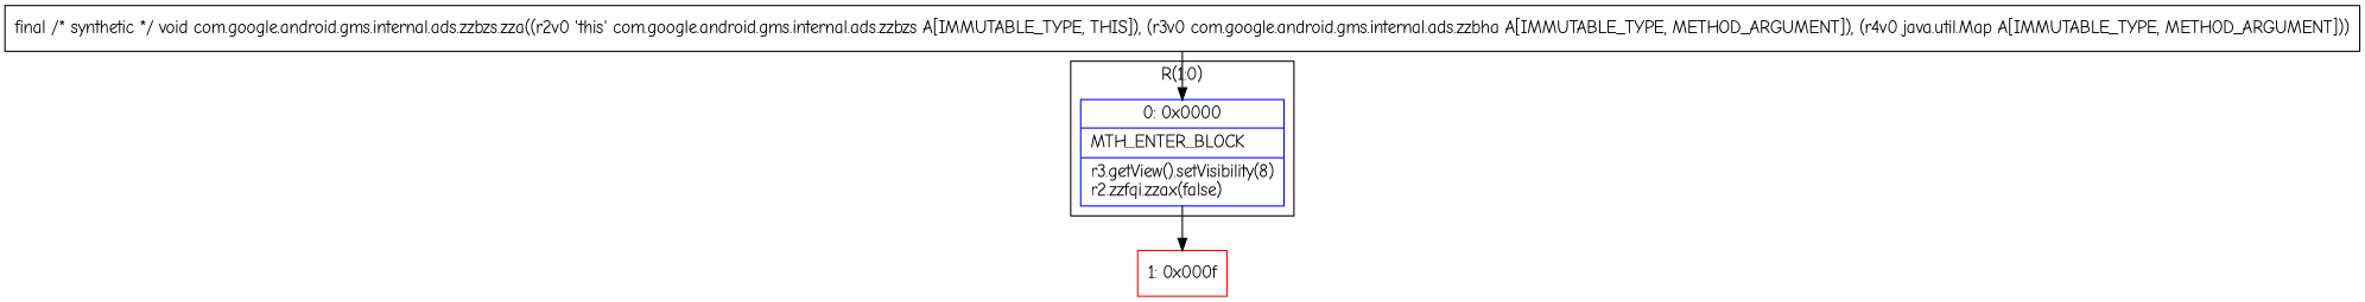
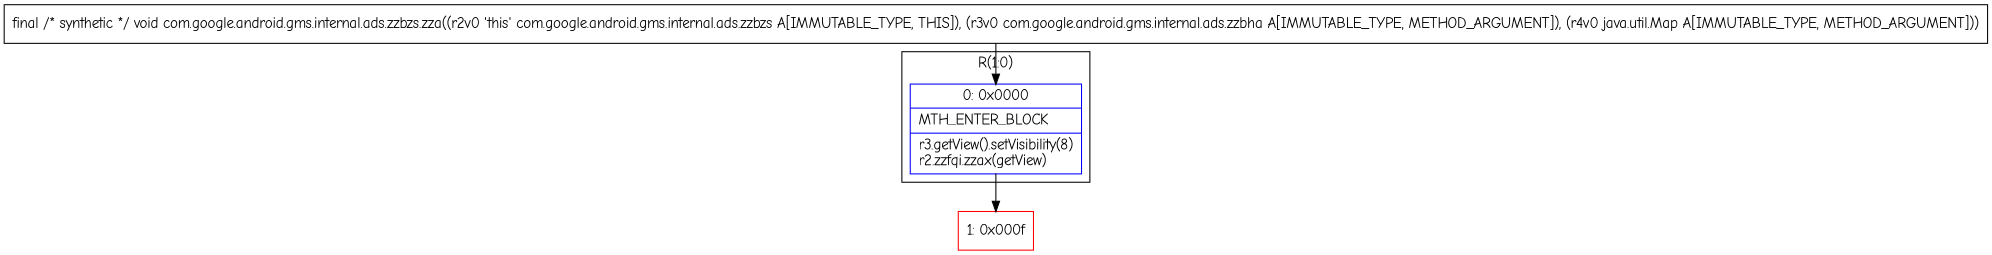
  digraph {
    fontname="Comic Neue"
    node [shape=record fontname="Comic Neue"]
    edge [fontname="Comic Neue"]
-   n1 [color=blue label="{0\:\ 0x0000|MTH_ENTER_BLOCK\l|r3.getView().setVisibility(8)\lr2.zzfqi.zzax(false)\l}"]
+   n1 [color=blue label="{0\:\ 0x0000|MTH_ENTER_BLOCK\l|r3.getView().setVisibility(8)\lr2.zzfqi.zzax(getView)\l}"]
    n2 [color=red label="{1\:\ 0x000f}"]
    n3 [label="{final \/* synthetic *\/ void com.google.android.gms.internal.ads.zzbzs.zza((r2v0 'this' com.google.android.gms.internal.ads.zzbzs A[IMMUTABLE_TYPE, THIS]), (r3v0 com.google.android.gms.internal.ads.zzbha A[IMMUTABLE_TYPE, METHOD_ARGUMENT]), (r4v0 java.util.Map A[IMMUTABLE_TYPE, METHOD_ARGUMENT])) }"]
    subgraph cluster_1 {
      label="R(1:0)"
      n1
    }
    n1 -> n2
    n3 -> n1
  }
